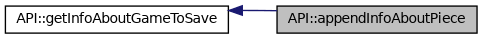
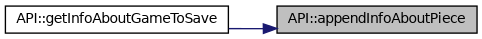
  digraph {
    rankdir=RL
    fontname="DejaVu Sans"
    node [color=black fontname="DejaVu Sans" fontsize=10 shape=record style=filled]
    n1 [fillcolor=grey75 fontcolor=black height=0.2 label="API::appendInfoAboutPiece" width=0.4]
    n2 [fillcolor=white height=0.2 label="API::getInfoAboutGameToSave" width=0.4]
-   n2 -> n1 [color=midnightblue dir=back fontname="DejaVu Sans" fontsize=10 labelfontname=Helvetica labelfontsize=10 style=solid]
+   n1 -> n2 [color=midnightblue dir=back fontname="DejaVu Sans" fontsize=10 labelfontname=Helvetica labelfontsize=10 style=solid]
  }
